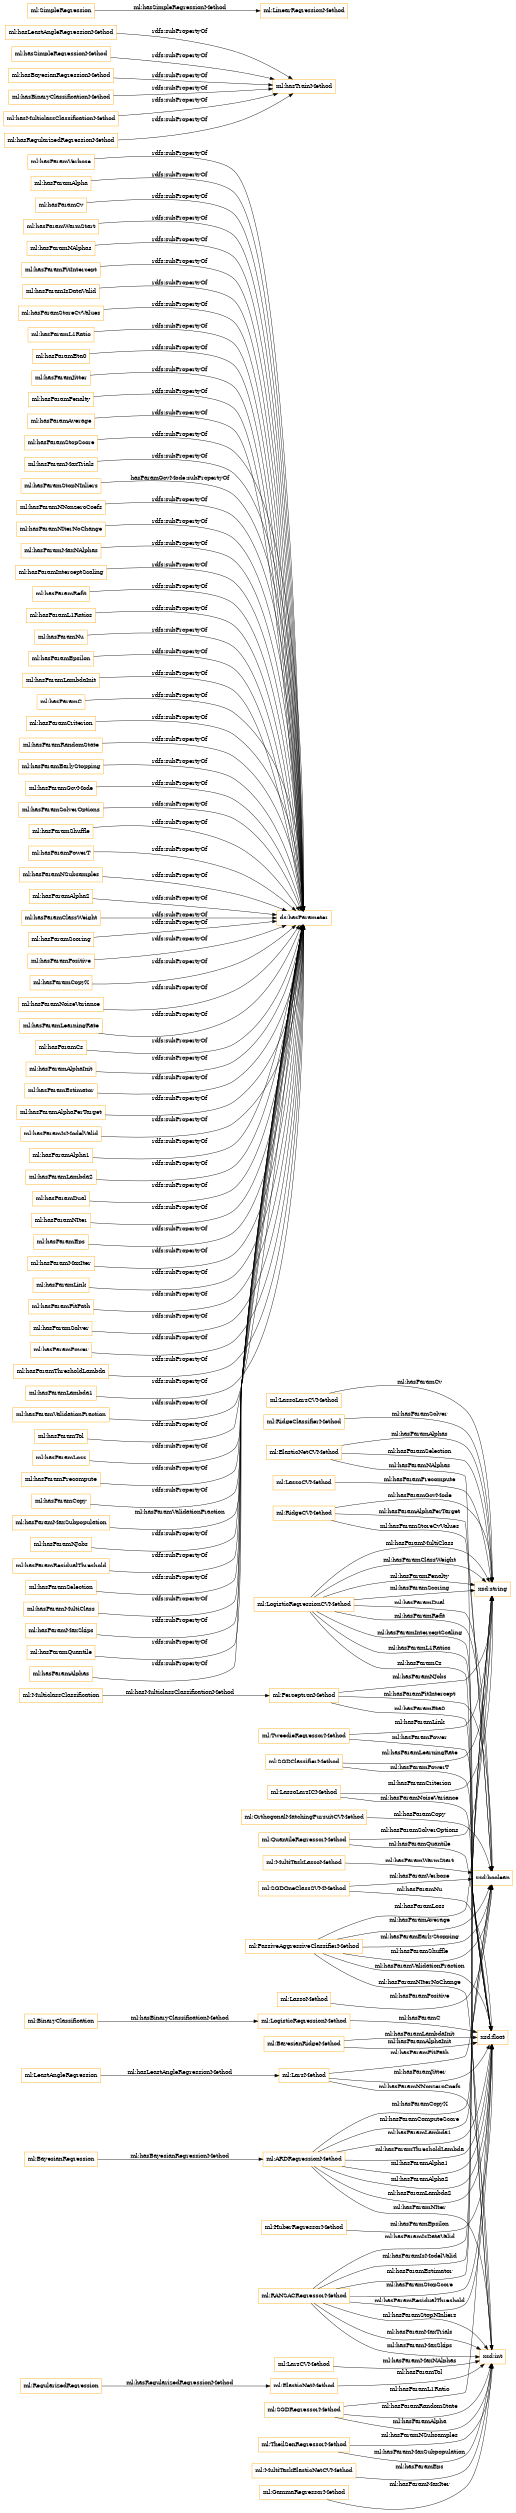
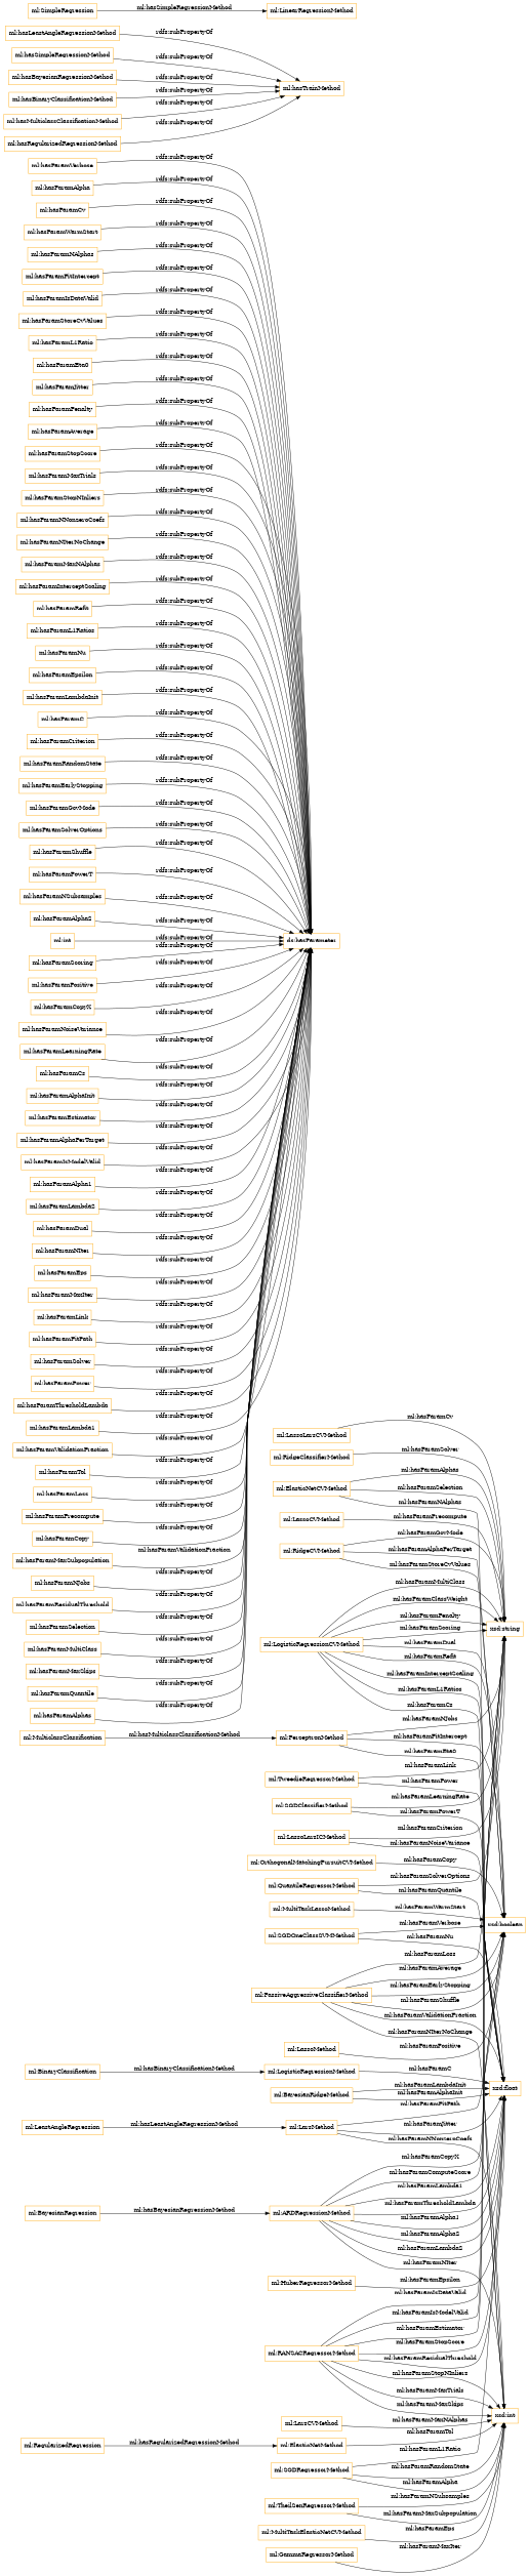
  digraph {
    rankdir=LR
    node [color=orange shape=rectangle]
    "ml:LarsCVMethod"
    "xsd:int"
    "ml:LarsMethod"
    "xsd:float"
    "xsd:boolean"
    "ml:HuberRegressorMethod"
    "ml:OrthogonalMatchingPursuitCVMethod"
    "ml:MultiTaskLassoMethod"
    "ml:SGDRegressorMethod"
    "ml:ARDRegressionMethod"
    "ml:MultiTaskElasticNetCVMethod"
    "ml:LassoLarsCVMethod"
    "xsd:string"
    "ml:LogisticRegressionCVMethod"
    "ml:PerceptronMethod"
    "ml:LogisticRegressionMethod"
    "ml:RidgeClassifierMethod"
    "ml:SGDClassifierMethod"
    "ml:LassoLarsICMethod"
    "ml:PassiveAggressiveClassifierMethod"
    "ml:GammaRegressorMethod"
    "ml:RidgeCVMethod"
    "ml:SGDOneClassSVMMethod"
    "ml:TheilSenRegressorMethod"
    "ml:ElasticNetMethod"
    "ml:TweedieRegressorMethod"
    "ml:BayesianRidgeMethod"
    "ml:LassoMethod"
    "ml:ElasticNetCVMethod"
    "ml:QuantileRegressorMethod"
    "ml:RANSACRegressorMethod"
    "ml:LassoCVMethod"
    "ml:hasParamVerbose"
    "ds:hasParameter"
    "ml:hasParamAlpha"
    "ml:hasParamCv"
    "ml:hasParamWarmStart"
    "ml:hasParamNAlphas"
    "ml:hasParamFitIntercept"
    "ml:hasParamIsDataValid"
    "ml:hasParamStoreCvValues"
    "ml:hasParamL1Ratio"
    "ml:hasParamEta0"
    "ml:hasParamJitter"
    "ml:hasParamPenalty"
    "ml:hasParamAverage"
    "ml:hasParamStopScore"
    "ml:hasParamMaxTrials"
    "ml:hasParamStopNInliers"
    "ml:hasParamNNonzeroCoefs"
    "ml:hasParamNIterNoChange"
    "ml:hasParamMaxNAlphas"
    "ml:hasParamInterceptScaling"
    "ml:hasParamRefit"
    "ml:hasParamL1Ratios"
    "ml:hasParamNu"
    "ml:hasParamEpsilon"
    "ml:hasParamLambdaInit"
    "ml:hasParamC"
    "ml:hasParamCriterion"
    "ml:hasParamRandomState"
    "ml:hasParamEarlyStopping"
    "ml:hasParamGcvMode"
    "ml:hasParamSolverOptions"
    "ml:hasParamShuffle"
    "ml:hasParamPowerT"
    "ml:hasParamNSubsamples"
    "ml:hasParamAlpha2"
-   "ml:hasParamClassWeight"
+   "ml:hasParamClassWeight" [label="ml:int"]
    "ml:hasParamScoring"
    "ml:hasParamPositive"
    "ml:hasLeastAngleRegressionMethod"
    "ml:hasTrainMethod"
    "ml:hasParamCopyX"
    "ml:hasSimpleRegressionMethod"
    "ml:hasParamNoiseVariance"
    "ml:hasParamLearningRate"
    "ml:hasParamCs"
    "ml:hasParamAlphaInit"
    "ml:hasParamEstimator"
    "ml:hasParamAlphaPerTarget"
    "ml:hasParamIsModelValid"
    "ml:hasParamAlpha1"
    "ml:hasParamLambda2"
    "ml:hasParamDual"
    "ml:hasParamNIter"
    "ml:hasParamEps"
    "ml:hasBayesianRegressionMethod"
    "ml:hasParamMaxIter"
    "ml:hasParamLink"
    "ml:hasBinaryClassificationMethod"
    "ml:hasParamFitPath"
    "ml:hasParamSolver"
    "ml:hasParamPower"
    "ml:hasParamThresholdLambda"
    "ml:hasParamLambda1"
    "ml:hasParamValidationFraction"
    "ml:hasParamTol"
    "ml:hasMulticlassClassificationMethod"
    "ml:hasParamLoss"
    "ml:hasParamPrecompute"
    "ml:hasParamCopy"
    "ml:hasParamMaxSubpopulation"
    "ml:hasRegularizedRegressionMethod"
    "ml:hasParamNJobs"
    "ml:hasParamResidualThreshold"
    "ml:hasParamSelection"
    "ml:hasParamMultiClass"
    "ml:hasParamMaxSkips"
    "ml:hasParamQuantile"
    "ml:hasParamAlphas"
    "ml:BayesianRegression"
    "ml:RegularizedRegression"
    "ml:SimpleRegression"
    "ml:LinearRegressionMethod"
    "ml:BinaryClassification"
    "ml:LeastAngleRegression"
    "ml:MulticlassClassification"
    "ml:LarsCVMethod" -> "xsd:int" [label="ml:hasParamMaxNAlphas"]
    "ml:LarsMethod" -> "xsd:int" [label="ml:hasParamNNonzeroCoefs"]
    "ml:LarsMethod" -> "xsd:float" [label="ml:hasParamJitter"]
    "ml:LarsMethod" -> "xsd:boolean" [label="ml:hasParamFitPath"]
    "ml:HuberRegressorMethod" -> "xsd:float" [label="ml:hasParamEpsilon"]
    "ml:OrthogonalMatchingPursuitCVMethod" -> "xsd:boolean" [label="ml:hasParamCopy"]
    "ml:MultiTaskLassoMethod" -> "xsd:boolean" [label="ml:hasParamWarmStart"]
    "ml:SGDRegressorMethod" -> "xsd:int" [label="ml:hasParamAlpha"]
    "ml:SGDRegressorMethod" -> "xsd:int" [label="ml:hasParamRandomState"]
    "ml:SGDRegressorMethod" -> "xsd:float" [label="ml:hasParamL1Ratio"]
    "ml:ARDRegressionMethod" -> "xsd:int" [label="ml:hasParamNIter"]
    "ml:ARDRegressionMethod" -> "xsd:float" [label="ml:hasParamAlpha1"]
    "ml:ARDRegressionMethod" -> "xsd:float" [label="ml:hasParamAlpha2"]
    "ml:ARDRegressionMethod" -> "xsd:float" [label="ml:hasParamLambda2"]
    "ml:ARDRegressionMethod" -> "xsd:float" [label="ml:hasParamLambda1"]
    "ml:ARDRegressionMethod" -> "xsd:float" [label="ml:hasParamThresholdLambda"]
    "ml:ARDRegressionMethod" -> "xsd:boolean" [label="ml:hasParamCopyX"]
    "ml:ARDRegressionMethod" -> "xsd:boolean" [label="ml:hasParamComputeScore"]
    "ml:MultiTaskElasticNetCVMethod" -> "xsd:int" [label="ml:hasParamEps"]
    "ml:LassoLarsCVMethod" -> "xsd:string" [label="ml:hasParamCv"]
    "ml:LogisticRegressionCVMethod" -> "xsd:int" [label="ml:hasParamCs"]
    "ml:LogisticRegressionCVMethod" -> "xsd:float" [label="ml:hasParamInterceptScaling"]
    "ml:LogisticRegressionCVMethod" -> "xsd:float" [label="ml:hasParamL1Ratios"]
    "ml:LogisticRegressionCVMethod" -> "xsd:boolean" [label="ml:hasParamRefit"]
    "ml:LogisticRegressionCVMethod" -> "xsd:boolean" [label="ml:hasParamDual"]
    "ml:LogisticRegressionCVMethod" -> "xsd:string" [label="ml:hasParamScoring"]
    "ml:LogisticRegressionCVMethod" -> "xsd:string" [label="ml:hasParamMultiClass"]
    "ml:LogisticRegressionCVMethod" -> "xsd:string" [label="ml:hasParamClassWeight"]
    "ml:LogisticRegressionCVMethod" -> "xsd:string" [label="ml:hasParamPenalty"]
    "ml:PerceptronMethod" -> "xsd:float" [label="ml:hasParamEta0"]
    "ml:PerceptronMethod" -> "xsd:boolean" [label="ml:hasParamFitIntercept"]
    "ml:PerceptronMethod" -> "xsd:string" [label="ml:hasParamNJobs"]
    "ml:LogisticRegressionMethod" -> "xsd:float" [label="ml:hasParamC"]
    "ml:RidgeClassifierMethod" -> "xsd:string" [label="ml:hasParamSolver"]
    "ml:SGDClassifierMethod" -> "xsd:float" [label="ml:hasParamPowerT"]
    "ml:SGDClassifierMethod" -> "xsd:string" [label="ml:hasParamLearningRate"]
    "ml:LassoLarsICMethod" -> "xsd:float" [label="ml:hasParamNoiseVariance"]
    "ml:LassoLarsICMethod" -> "xsd:string" [label="ml:hasParamCriterion"]
    "ml:PassiveAggressiveClassifierMethod" -> "xsd:int" [label="ml:hasParamNIterNoChange"]
    "ml:PassiveAggressiveClassifierMethod" -> "xsd:float" [label="ml:hasParamValidationFraction"]
    "ml:PassiveAggressiveClassifierMethod" -> "xsd:boolean" [label="ml:hasParamAverage"]
    "ml:PassiveAggressiveClassifierMethod" -> "xsd:boolean" [label="ml:hasParamEarlyStopping"]
    "ml:PassiveAggressiveClassifierMethod" -> "xsd:boolean" [label="ml:hasParamShuffle"]
    "ml:PassiveAggressiveClassifierMethod" -> "xsd:string" [label="ml:hasParamLoss"]
    "ml:GammaRegressorMethod" -> "xsd:int" [label="ml:hasParamMaxIter"]
    "ml:RidgeCVMethod" -> "xsd:boolean" [label="ml:hasParamAlphaPerTarget"]
    "ml:RidgeCVMethod" -> "xsd:boolean" [label="ml:hasParamStoreCvValues"]
    "ml:RidgeCVMethod" -> "xsd:string" [label="ml:hasParamGcvMode"]
    "ml:SGDOneClassSVMMethod" -> "xsd:float" [label="ml:hasParamNu"]
    "ml:SGDOneClassSVMMethod" -> "xsd:boolean" [label="ml:hasParamVerbose"]
    "ml:TheilSenRegressorMethod" -> "xsd:int" [label="ml:hasParamMaxSubpopulation"]
    "ml:TheilSenRegressorMethod" -> "xsd:int" [label="ml:hasParamNSubsamples"]
    "ml:ElasticNetMethod" -> "xsd:int" [label="ml:hasParamTol"]
    "ml:TweedieRegressorMethod" -> "xsd:float" [label="ml:hasParamPower"]
    "ml:TweedieRegressorMethod" -> "xsd:string" [label="ml:hasParamLink"]
    "ml:BayesianRidgeMethod" -> "xsd:float" [label="ml:hasParamAlphaInit"]
    "ml:BayesianRidgeMethod" -> "xsd:float" [label="ml:hasParamLambdaInit"]
    "ml:LassoMethod" -> "xsd:boolean" [label="ml:hasParamPositive"]
    "ml:ElasticNetCVMethod" -> "xsd:int" [label="ml:hasParamNAlphas"]
    "ml:ElasticNetCVMethod" -> "xsd:string" [label="ml:hasParamAlphas"]
    "ml:ElasticNetCVMethod" -> "xsd:string" [label="ml:hasParamSelection"]
    "ml:QuantileRegressorMethod" -> "xsd:float" [label="ml:hasParamQuantile"]
    "ml:QuantileRegressorMethod" -> "xsd:string" [label="ml:hasParamSolverOptions"]
    "ml:RANSACRegressorMethod" -> "xsd:int" [label="ml:hasParamMaxSkips"]
    "ml:RANSACRegressorMethod" -> "xsd:int" [label="ml:hasParamStopNInliers"]
    "ml:RANSACRegressorMethod" -> "xsd:int" [label="ml:hasParamMaxTrials"]
    "ml:RANSACRegressorMethod" -> "xsd:float" [label="ml:hasParamStopScore"]
    "ml:RANSACRegressorMethod" -> "xsd:float" [label="ml:hasParamResidualThreshold"]
    "ml:RANSACRegressorMethod" -> "xsd:string" [label="ml:hasParamIsDataValid"]
    "ml:RANSACRegressorMethod" -> "xsd:string" [label="ml:hasParamIsModelValid"]
    "ml:RANSACRegressorMethod" -> "xsd:string" [label="ml:hasParamEstimator"]
    "ml:LassoCVMethod" -> "xsd:string" [label="ml:hasParamPrecompute"]
    "ml:hasParamVerbose" -> "ds:hasParameter" [label="rdfs:subPropertyOf"]
    "ml:hasParamAlpha" -> "ds:hasParameter" [label="rdfs:subPropertyOf"]
    "ml:hasParamCv" -> "ds:hasParameter" [label="rdfs:subPropertyOf"]
    "ml:hasParamWarmStart" -> "ds:hasParameter" [label="rdfs:subPropertyOf"]
    "ml:hasParamNAlphas" -> "ds:hasParameter" [label="rdfs:subPropertyOf"]
    "ml:hasParamFitIntercept" -> "ds:hasParameter" [label="rdfs:subPropertyOf"]
    "ml:hasParamIsDataValid" -> "ds:hasParameter" [label="rdfs:subPropertyOf"]
    "ml:hasParamStoreCvValues" -> "ds:hasParameter" [label="rdfs:subPropertyOf"]
    "ml:hasParamL1Ratio" -> "ds:hasParameter" [label="rdfs:subPropertyOf"]
    "ml:hasParamEta0" -> "ds:hasParameter" [label="rdfs:subPropertyOf"]
    "ml:hasParamJitter" -> "ds:hasParameter" [label="rdfs:subPropertyOf"]
    "ml:hasParamPenalty" -> "ds:hasParameter" [label="rdfs:subPropertyOf"]
    "ml:hasParamAverage" -> "ds:hasParameter" [label="rdfs:subPropertyOf"]
    "ml:hasParamStopScore" -> "ds:hasParameter" [label="rdfs:subPropertyOf"]
    "ml:hasParamMaxTrials" -> "ds:hasParameter" [label="rdfs:subPropertyOf"]
-   "ml:hasParamStopNInliers" -> "ds:hasParameter" [label="hasParamGcvMode:subPropertyOf"]
+   "ml:hasParamStopNInliers" -> "ds:hasParameter" [label="rdfs:subPropertyOf"]
    "ml:hasParamNNonzeroCoefs" -> "ds:hasParameter" [label="rdfs:subPropertyOf"]
    "ml:hasParamNIterNoChange" -> "ds:hasParameter" [label="rdfs:subPropertyOf"]
    "ml:hasParamMaxNAlphas" -> "ds:hasParameter" [label="rdfs:subPropertyOf"]
    "ml:hasParamInterceptScaling" -> "ds:hasParameter" [label="rdfs:subPropertyOf"]
    "ml:hasParamRefit" -> "ds:hasParameter" [label="rdfs:subPropertyOf"]
    "ml:hasParamL1Ratios" -> "ds:hasParameter" [label="rdfs:subPropertyOf"]
    "ml:hasParamNu" -> "ds:hasParameter" [label="rdfs:subPropertyOf"]
    "ml:hasParamEpsilon" -> "ds:hasParameter" [label="rdfs:subPropertyOf"]
    "ml:hasParamLambdaInit" -> "ds:hasParameter" [label="rdfs:subPropertyOf"]
    "ml:hasParamC" -> "ds:hasParameter" [label="rdfs:subPropertyOf"]
    "ml:hasParamCriterion" -> "ds:hasParameter" [label="rdfs:subPropertyOf"]
    "ml:hasParamRandomState" -> "ds:hasParameter" [label="rdfs:subPropertyOf"]
    "ml:hasParamEarlyStopping" -> "ds:hasParameter" [label="rdfs:subPropertyOf"]
    "ml:hasParamGcvMode" -> "ds:hasParameter" [label="rdfs:subPropertyOf"]
    "ml:hasParamSolverOptions" -> "ds:hasParameter" [label="rdfs:subPropertyOf"]
    "ml:hasParamShuffle" -> "ds:hasParameter" [label="rdfs:subPropertyOf"]
    "ml:hasParamPowerT" -> "ds:hasParameter" [label="rdfs:subPropertyOf"]
    "ml:hasParamNSubsamples" -> "ds:hasParameter" [label="rdfs:subPropertyOf"]
    "ml:hasParamAlpha2" -> "ds:hasParameter" [label="rdfs:subPropertyOf"]
    "ml:hasParamClassWeight" -> "ds:hasParameter" [label="rdfs:subPropertyOf"]
    "ml:hasParamScoring" -> "ds:hasParameter" [label="rdfs:subPropertyOf"]
    "ml:hasParamPositive" -> "ds:hasParameter" [label="rdfs:subPropertyOf"]
    "ml:hasLeastAngleRegressionMethod" -> "ml:hasTrainMethod" [label="rdfs:subPropertyOf"]
    "ml:hasParamCopyX" -> "ds:hasParameter" [label="rdfs:subPropertyOf"]
    "ml:hasSimpleRegressionMethod" -> "ml:hasTrainMethod" [label="rdfs:subPropertyOf"]
    "ml:hasParamNoiseVariance" -> "ds:hasParameter" [label="rdfs:subPropertyOf"]
    "ml:hasParamLearningRate" -> "ds:hasParameter" [label="rdfs:subPropertyOf"]
    "ml:hasParamCs" -> "ds:hasParameter" [label="rdfs:subPropertyOf"]
    "ml:hasParamAlphaInit" -> "ds:hasParameter" [label="rdfs:subPropertyOf"]
    "ml:hasParamEstimator" -> "ds:hasParameter" [label="rdfs:subPropertyOf"]
    "ml:hasParamAlphaPerTarget" -> "ds:hasParameter" [label="rdfs:subPropertyOf"]
    "ml:hasParamIsModelValid" -> "ds:hasParameter" [label="rdfs:subPropertyOf"]
    "ml:hasParamAlpha1" -> "ds:hasParameter" [label="rdfs:subPropertyOf"]
    "ml:hasParamLambda2" -> "ds:hasParameter" [label="rdfs:subPropertyOf"]
    "ml:hasParamDual" -> "ds:hasParameter" [label="rdfs:subPropertyOf"]
    "ml:hasParamNIter" -> "ds:hasParameter" [label="rdfs:subPropertyOf"]
    "ml:hasParamEps" -> "ds:hasParameter" [label="rdfs:subPropertyOf"]
    "ml:hasBayesianRegressionMethod" -> "ml:hasTrainMethod" [label="rdfs:subPropertyOf"]
    "ml:hasParamMaxIter" -> "ds:hasParameter" [label="rdfs:subPropertyOf"]
    "ml:hasParamLink" -> "ds:hasParameter" [label="rdfs:subPropertyOf"]
    "ml:hasBinaryClassificationMethod" -> "ml:hasTrainMethod" [label="rdfs:subPropertyOf"]
    "ml:hasParamFitPath" -> "ds:hasParameter" [label="rdfs:subPropertyOf"]
    "ml:hasParamSolver" -> "ds:hasParameter" [label="rdfs:subPropertyOf"]
    "ml:hasParamPower" -> "ds:hasParameter" [label="rdfs:subPropertyOf"]
    "ml:hasParamThresholdLambda" -> "ds:hasParameter" [label="rdfs:subPropertyOf"]
    "ml:hasParamLambda1" -> "ds:hasParameter" [label="rdfs:subPropertyOf"]
    "ml:hasParamValidationFraction" -> "ds:hasParameter" [label="rdfs:subPropertyOf"]
    "ml:hasParamTol" -> "ds:hasParameter" [label="rdfs:subPropertyOf"]
    "ml:hasMulticlassClassificationMethod" -> "ml:hasTrainMethod" [label="rdfs:subPropertyOf"]
    "ml:hasParamLoss" -> "ds:hasParameter" [label="rdfs:subPropertyOf"]
    "ml:hasParamPrecompute" -> "ds:hasParameter" [label="rdfs:subPropertyOf"]
    "ml:hasParamCopy" -> "ds:hasParameter" [label="rdfs:subPropertyOf"]
    "ml:hasParamMaxSubpopulation" -> "ds:hasParameter" [label="ml:hasParamValidationFraction"]
    "ml:hasRegularizedRegressionMethod" -> "ml:hasTrainMethod" [label="rdfs:subPropertyOf"]
    "ml:hasParamNJobs" -> "ds:hasParameter" [label="rdfs:subPropertyOf"]
    "ml:hasParamResidualThreshold" -> "ds:hasParameter" [label="rdfs:subPropertyOf"]
    "ml:hasParamSelection" -> "ds:hasParameter" [label="rdfs:subPropertyOf"]
    "ml:hasParamMultiClass" -> "ds:hasParameter" [label="rdfs:subPropertyOf"]
    "ml:hasParamMaxSkips" -> "ds:hasParameter" [label="rdfs:subPropertyOf"]
    "ml:hasParamQuantile" -> "ds:hasParameter" [label="rdfs:subPropertyOf"]
    "ml:hasParamAlphas" -> "ds:hasParameter" [label="rdfs:subPropertyOf"]
    "ml:BayesianRegression" -> "ml:ARDRegressionMethod" [label="ml:hasBayesianRegressionMethod"]
    "ml:RegularizedRegression" -> "ml:ElasticNetMethod" [label="ml:hasRegularizedRegressionMethod"]
    "ml:SimpleRegression" -> "ml:LinearRegressionMethod" [label="ml:hasSimpleRegressionMethod"]
    "ml:BinaryClassification" -> "ml:LogisticRegressionMethod" [label="ml:hasBinaryClassificationMethod"]
    "ml:LeastAngleRegression" -> "ml:LarsMethod" [label="ml:hasLeastAngleRegressionMethod"]
    "ml:MulticlassClassification" -> "ml:PerceptronMethod" [label="ml:hasMulticlassClassificationMethod"]
  }
